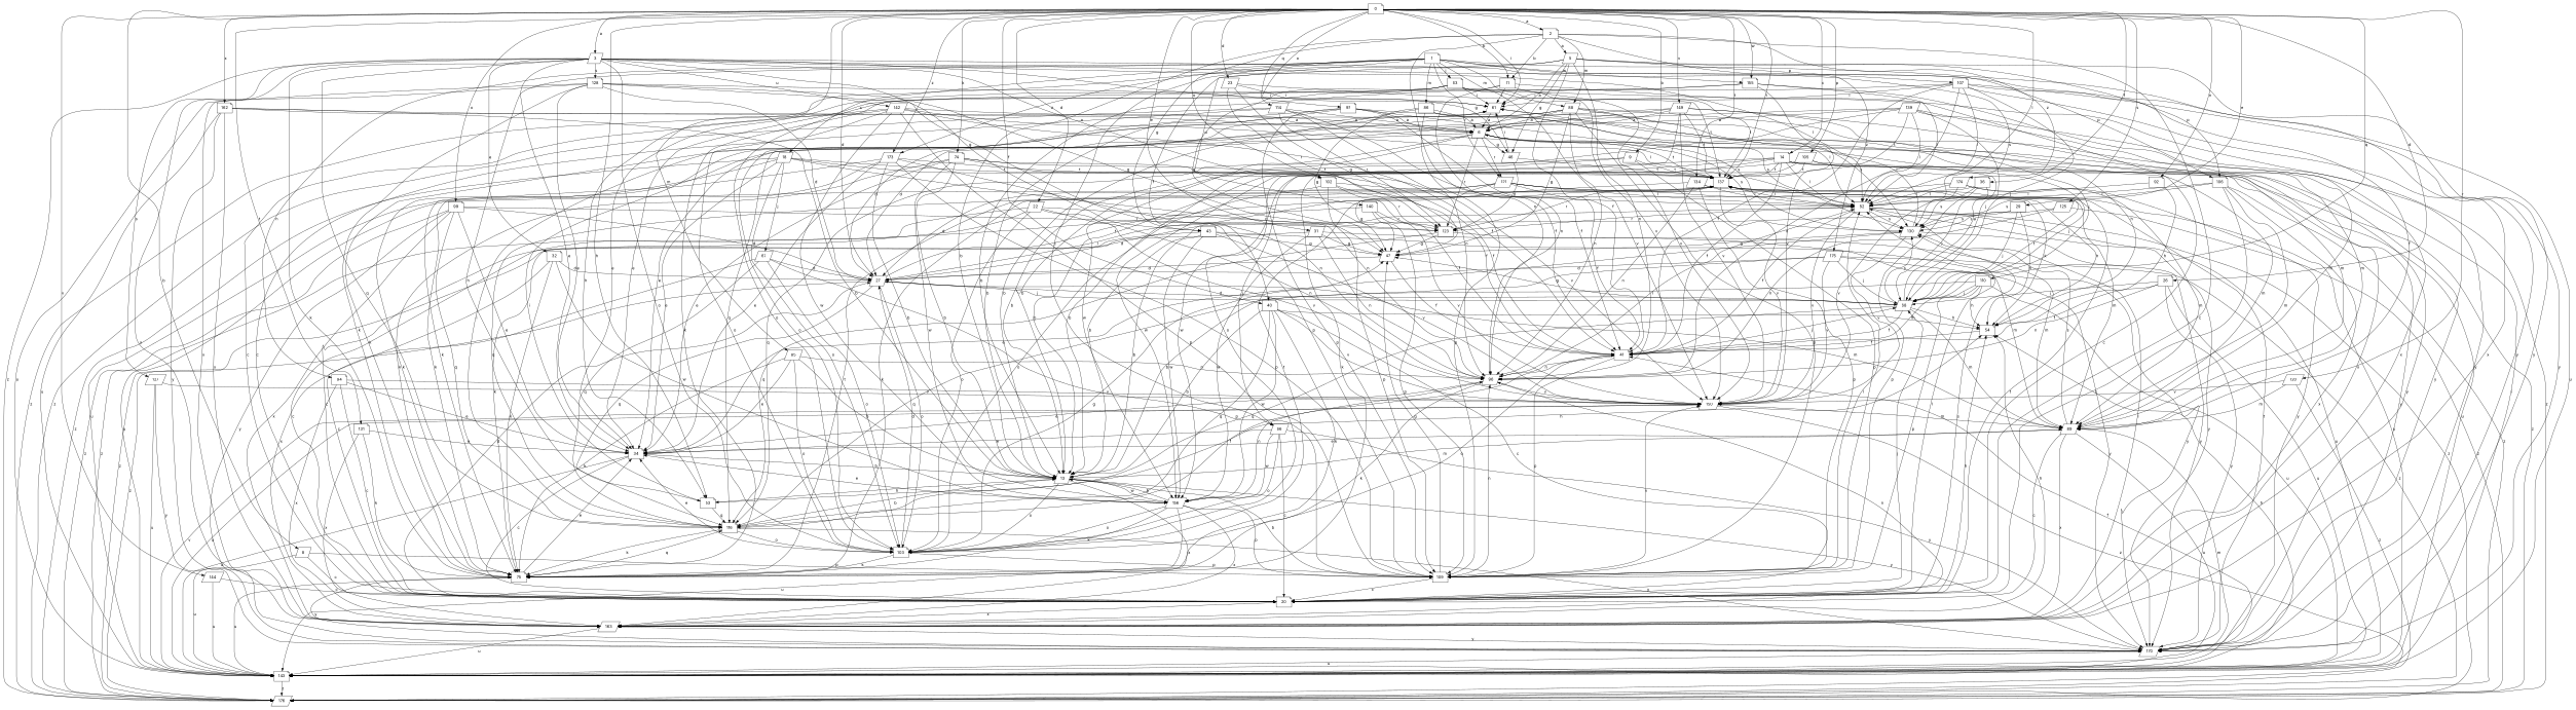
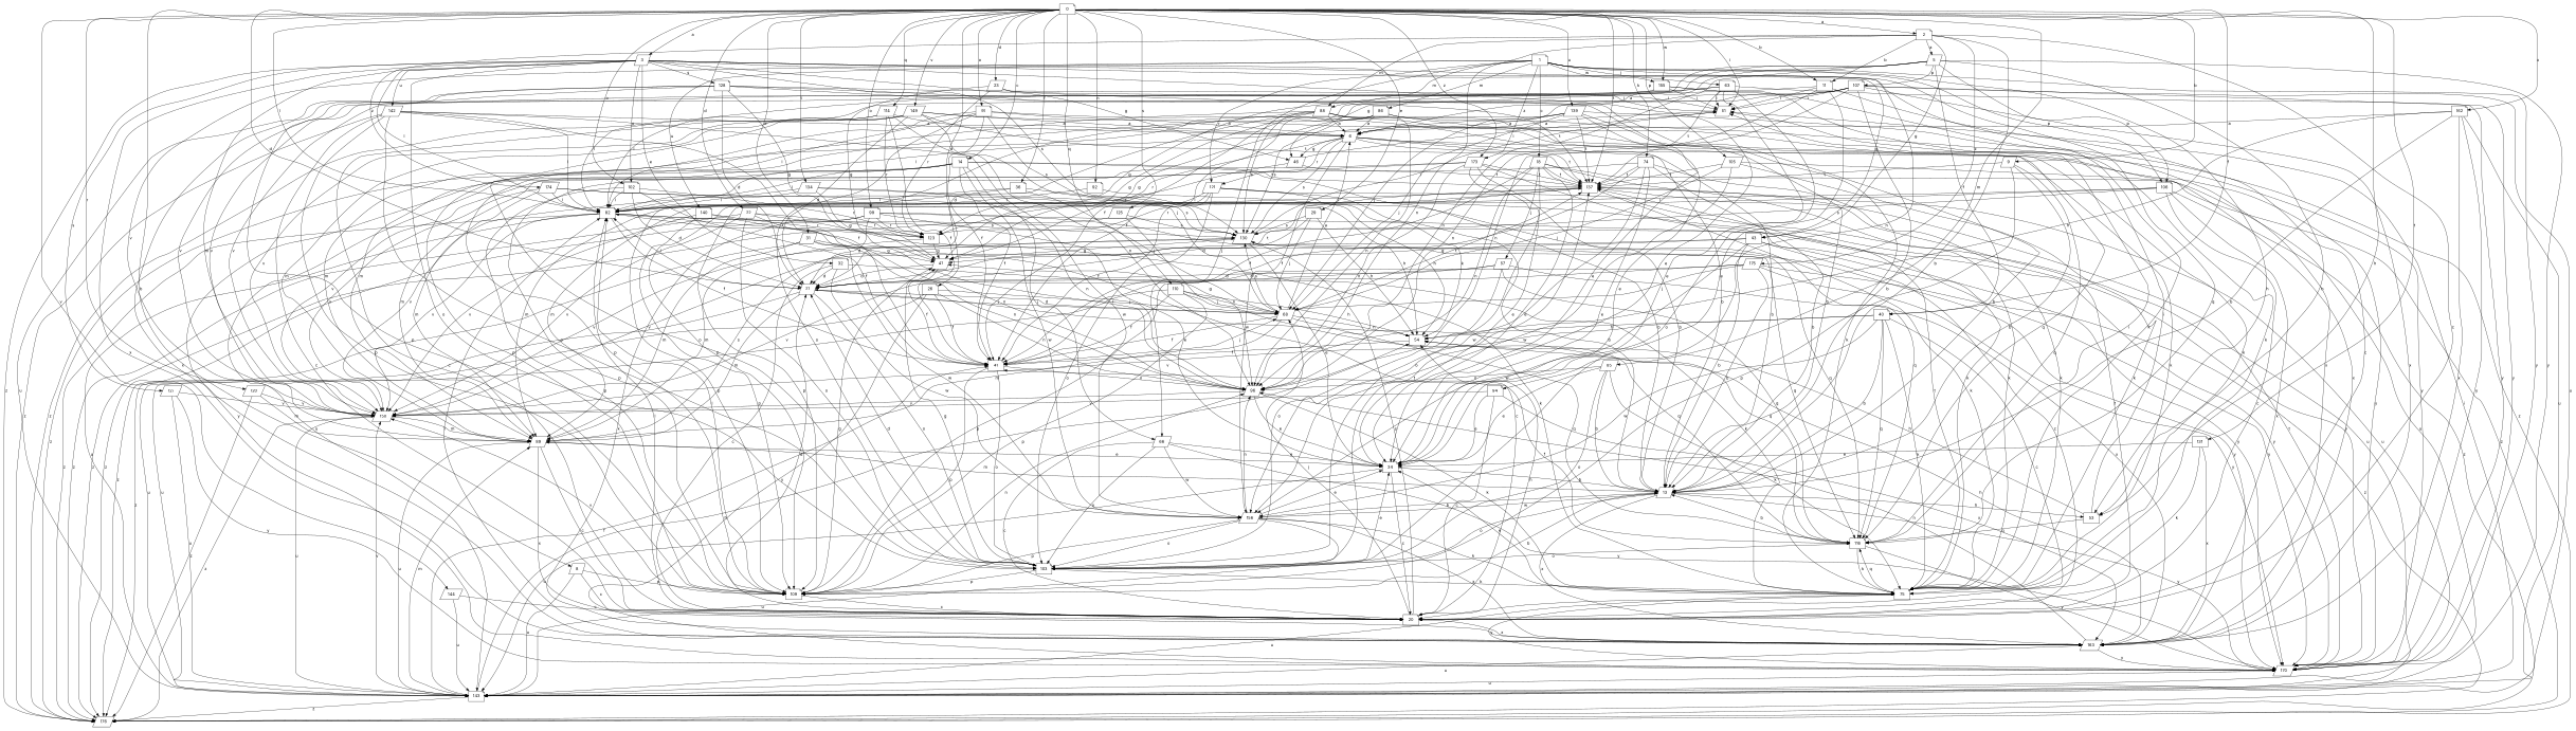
  strict digraph {
    fontname=Inter
    node [fontname=Inter shape=parallelogram]
    edge [fontname=Inter]
    0 [shape=note]
    2 [shape=note]
    3
    8
    9
    11 [shape=note]
    14 [shape=note]
    22
    23
    26 [shape=note]
    27
    29 [shape=note]
    31
    36 [shape=note]
    40 [shape=note]
    53 [shape=note]
    61
    74 [shape=note]
    82 [shape=note]
    85
    92 [shape=note]
    97 [shape=note]
    99 [shape=note]
    102 [shape=note]
    105
    110 [shape=note]
    114
    120
    125
    131 [shape=note]
    134
    137 [shape=note]
    139
    144
    149
    155 [shape=note]
    162 [shape=note]
    173
    88
    5
    13
    20 [shape=note]
    43 [shape=note]
    96
    174
    175
    32 [shape=note]
    34 [shape=note]
    46
    75 [shape=note]
    89
    103 [shape=note]
    116 [shape=note]
    127
    128 [shape=note]
    130
    142
    163
    176
    109 [shape=note]
    143 [shape=note]
    150
    66
    170
    41 [shape=note]
    156
    123 [shape=note]
    47
    68
    54 [shape=note]
    6
    1 [shape=note]
    18
    63 [shape=note]
    86 [shape=note]
    94 [shape=note]
    106 [shape=note]
    121
    140 [shape=note]
    67
    107 [shape=note]
    0 -> 2 [label=a]
    0 -> 3 [label=a]
    0 -> 8 [label=b]
    0 -> 9 [label=b]
    0 -> 11 [label=b]
    0 -> 14 [label=c]
    0 -> 22 [label=d]
    0 -> 23 [label=d]
    0 -> 26 [label=d]
    0 -> 27 [label=d]
    0 -> 29 [label=e]
    0 -> 31 [label=e]
    0 -> 36 [label=f]
    0 -> 40 [label=f]
    0 -> 53 [label=h]
    0 -> 61 [label=i]
    0 -> 74 [label=k]
    0 -> 82 [label=l]
    0 -> 85 [label=m]
    0 -> 92 [label=n]
    0 -> 97 [label=o]
    0 -> 99 [label=o]
    0 -> 102 [label=o]
    0 -> 105 [label=p]
    0 -> 110 [label=q]
    0 -> 114 [label=q]
    0 -> 120 [label=r]
    0 -> 125 [label=s]
    0 -> 131 [label=t]
    0 -> 134 [label=t]
    0 -> 137 [label=t]
+   0 -> 139 [label=u]
    0 -> 144 [label=v]
    0 -> 149 [label=v]
    0 -> 155 [label=w]
    0 -> 162 [label=x]
    0 -> 173 [label=z]
    2 -> 11 [label=b]
    2 -> 88 [label=m]
    2 -> 5 [label=a]
    2 -> 13 [label=b]
    2 -> 20 [label=c]
    2 -> 43 [label=g]
    2 -> 96 [label=n]
    2 -> 174 [label=z]
    2 -> 175 [label=z]
    3 -> 82 [label=l]
    3 -> 102 [label=o]
    3 -> 43 [label=g]
    3 -> 32 [label=e]
    3 -> 34 [label=e]
    3 -> 46 [label=g]
    3 -> 75 [label=k]
-   3 -> 89 [label=f]
+   3 -> 89 [label=m]
    3 -> 103 [label=o]
    3 -> 116 [label=q]
    3 -> 127 [label=s]
    3 -> 128 [label=s]
    3 -> 130 [label=s]
    3 -> 142 [label=u]
    3 -> 163 [label=x]
    3 -> 176 [label=z]
    8 -> 20 [label=c]
    8 -> 109 [label=p]
    8 -> 143 [label=u]
    9 -> 137 [label=t]
    9 -> 13 [label=b]
    9 -> 116 [label=q]
    9 -> 109 [label=p]
    11 -> 61 [label=i]
    11 -> 20 [label=c]
    11 -> 96 [label=n]
    11 -> 34 [label=e]
    11 -> 150 [label=v]
    14 -> 82 [label=l]
    14 -> 137 [label=t]
    14 -> 13 [label=b]
    14 -> 89 [label=m]
    14 -> 176 [label=z]
    14 -> 66 [label=j]
    14 -> 170 [label=y]
    14 -> 41 [label=f]
    14 -> 156 [label=w]
    22 -> 96 [label=n]
    22 -> 75 [label=k]
    22 -> 103 [label=o]
    22 -> 176 [label=z]
    22 -> 150 [label=v]
    22 -> 123 [label=r]
    23 -> 61 [label=i]
    23 -> 137 [label=t]
    23 -> 123 [label=r]
    23 -> 47 [label=g]
    26 -> 96 [label=n]
    26 -> 143 [label=u]
    26 -> 170 [label=y]
    26 -> 41 [label=f]
    26 -> 68 [label=j]
    27 -> 82 [label=l]
    27 -> 137 [label=t]
    27 -> 89 [label=m]
    27 -> 103 [label=o]
    27 -> 116 [label=q]
    27 -> 176 [label=z]
    27 -> 68 [label=j]
    29 -> 27 [label=d]
    29 -> 130 [label=s]
    29 -> 68 [label=j]
    29 -> 54 [label=h]
    31 -> 96 [label=n]
    31 -> 89 [label=m]
    31 -> 176 [label=z]
    31 -> 156 [label=w]
    31 -> 47 [label=g]
    36 -> 82 [label=l]
    36 -> 130 [label=s]
    36 -> 109 [label=p]
    36 -> 68 [label=j]
    40 -> 13 [label=b]
    40 -> 20 [label=c]
    40 -> 75 [label=k]
    40 -> 116 [label=q]
    40 -> 150 [label=v]
    40 -> 156 [label=w]
    40 -> 54 [label=h]
    53 -> 61 [label=i]
    53 -> 116 [label=q]
    53 -> 54 [label=h]
    61 -> 6 [label=a]
    74 -> 137 [label=t]
    74 -> 13 [label=b]
    74 -> 34 [label=e]
    74 -> 75 [label=k]
    74 -> 150 [label=v]
    74 -> 41 [label=f]
    74 -> 156 [label=w]
    82 -> 130 [label=s]
    82 -> 176 [label=z]
    82 -> 143 [label=u]
    82 -> 150 [label=v]
    82 -> 170 [label=y]
    82 -> 41 [label=f]
    82 -> 123 [label=r]
    85 -> 13 [label=b]
    85 -> 96 [label=n]
    85 -> 34 [label=e]
    85 -> 75 [label=k]
    85 -> 103 [label=o]
    92 -> 82 [label=l]
    92 -> 54 [label=h]
    97 -> 82 [label=l]
    97 -> 13 [label=b]
    97 -> 103 [label=o]
    97 -> 130 [label=s]
    97 -> 109 [label=p]
    97 -> 41 [label=f]
    97 -> 6 [label=a]
    99 -> 27 [label=d]
    99 -> 34 [label=e]
    99 -> 116 [label=q]
    99 -> 163 [label=x]
    99 -> 176 [label=z]
    99 -> 170 [label=y]
    99 -> 123 [label=r]
    102 -> 27 [label=d]
    102 -> 82 [label=l]
    102 -> 109 [label=p]
    102 -> 41 [label=f]
    102 -> 123 [label=r]
    105 -> 137 [label=t]
    105 -> 75 [label=k]
    105 -> 143 [label=u]
    105 -> 156 [label=w]
    105 -> 68 [label=j]
    110 -> 116 [label=q]
    110 -> 109 [label=p]
    110 -> 143 [label=u]
    110 -> 41 [label=f]
    110 -> 68 [label=j]
    110 -> 54 [label=h]
    114 -> 20 [label=c]
    114 -> 96 [label=n]
    114 -> 176 [label=z]
    114 -> 41 [label=f]
    114 -> 123 [label=r]
    114 -> 6 [label=a]
    120 -> 89 [label=m]
    120 -> 176 [label=z]
    120 -> 150 [label=v]
    125 -> 96 [label=n]
    125 -> 130 [label=s]
    125 -> 176 [label=z]
    131 -> 34 [label=e]
    131 -> 75 [label=k]
    131 -> 163 [label=x]
    134 -> 82 [label=l]
    134 -> 96 [label=n]
    134 -> 150 [label=v]
    134 -> 47 [label=g]
    134 -> 54 [label=h]
    137 -> 82 [label=l]
    137 -> 116 [label=q]
    137 -> 109 [label=p]
    137 -> 143 [label=u]
    137 -> 123 [label=r]
    139 -> 82 [label=l]
    139 -> 137 [label=t]
    139 -> 13 [label=b]
    139 -> 34 [label=e]
    139 -> 89 [label=m]
    139 -> 176 [label=z]
    139 -> 68 [label=j]
    139 -> 6 [label=a]
    144 -> 20 [label=c]
    144 -> 143 [label=u]
    149 -> 27 [label=d]
    149 -> 137 [label=t]
    149 -> 89 [label=m]
    149 -> 103 [label=o]
    149 -> 116 [label=q]
    149 -> 150 [label=v]
    149 -> 68 [label=j]
    149 -> 6 [label=a]
    155 -> 61 [label=i]
    155 -> 82 [label=l]
    155 -> 75 [label=k]
    155 -> 163 [label=x]
    155 -> 150 [label=v]
    162 -> 13 [label=b]
    162 -> 163 [label=x]
    162 -> 143 [label=u]
    162 -> 170 [label=y]
    162 -> 54 [label=h]
    162 -> 6 [label=a]
    173 -> 137 [label=t]
    173 -> 13 [label=b]
    173 -> 96 [label=n]
    173 -> 34 [label=e]
    173 -> 75 [label=k]
    173 -> 109 [label=p]
    173 -> 143 [label=u]
    88 -> 27 [label=d]
    88 -> 96 [label=n]
    88 -> 75 [label=k]
    88 -> 89 [label=m]
    88 -> 130 [label=s]
    88 -> 163 [label=x]
    88 -> 109 [label=p]
    88 -> 47 [label=g]
    88 -> 6 [label=a]
    5 -> 40 [label=f]
    5 -> 53 [label=h]
    5 -> 96 [label=n]
    5 -> 46 [label=g]
    5 -> 170 [label=y]
    5 -> 41 [label=f]
    5 -> 6 [label=a]
    5 -> 106 [label=p]
    5 -> 107 [label=p]
    13 -> 53 [label=h]
    13 -> 89 [label=m]
    13 -> 103 [label=o]
    13 -> 163 [label=x]
    13 -> 170 [label=y]
    13 -> 156 [label=w]
    20 -> 27 [label=d]
    20 -> 82 [label=l]
    20 -> 137 [label=t]
    20 -> 130 [label=s]
    20 -> 163 [label=x]
    20 -> 68 [label=j]
    20 -> 54 [label=h]
    43 -> 13 [label=b]
    43 -> 20 [label=c]
    43 -> 150 [label=v]
    43 -> 170 [label=y]
    43 -> 156 [label=w]
    43 -> 47 [label=g]
    96 -> 82 [label=l]
    96 -> 34 [label=e]
    96 -> 75 [label=k]
    96 -> 150 [label=v]
    174 -> 82 [label=l]
    174 -> 75 [label=k]
    174 -> 89 [label=m]
    174 -> 150 [label=v]
    174 -> 170 [label=y]
    175 -> 27 [label=d]
    175 -> 13 [label=b]
    175 -> 176 [label=z]
    175 -> 150 [label=v]
    175 -> 170 [label=y]
    175 -> 68 [label=j]
    32 -> 27 [label=d]
    32 -> 20 [label=c]
    32 -> 75 [label=k]
    32 -> 156 [label=w]
    34 -> 13 [label=b]
    34 -> 20 [label=c]
    34 -> 143 [label=u]
    46 -> 61 [label=i]
    46 -> 137 [label=t]
    46 -> 123 [label=r]
    75 -> 137 [label=t]
    75 -> 34 [label=e]
    75 -> 116 [label=q]
    75 -> 143 [label=u]
    75 -> 170 [label=y]
    89 -> 20 [label=c]
    89 -> 34 [label=e]
    89 -> 130 [label=s]
    89 -> 163 [label=x]
    89 -> 143 [label=u]
    103 -> 27 [label=d]
    103 -> 137 [label=t]
    103 -> 34 [label=e]
    103 -> 75 [label=k]
    103 -> 109 [label=p]
    103 -> 47 [label=g]
    116 -> 61 [label=i]
    116 -> 13 [label=b]
    116 -> 75 [label=k]
    116 -> 103 [label=o]
    116 -> 170 [label=y]
    116 -> 41 [label=f]
    127 -> 143 [label=u]
    127 -> 150 [label=v]
    127 -> 170 [label=y]
    128 -> 27 [label=d]
    128 -> 61 [label=i]
    128 -> 34 [label=e]
    128 -> 75 [label=k]
    128 -> 163 [label=x]
    128 -> 109 [label=p]
    128 -> 143 [label=u]
    128 -> 47 [label=g]
    130 -> 61 [label=i]
    130 -> 34 [label=e]
    130 -> 150 [label=v]
    130 -> 170 [label=y]
    130 -> 47 [label=g]
    142 -> 82 [label=l]
    142 -> 20 [label=c]
    142 -> 103 [label=o]
    142 -> 176 [label=z]
    142 -> 109 [label=p]
    142 -> 41 [label=f]
    142 -> 156 [label=w]
    142 -> 6 [label=a]
    163 -> 82 [label=l]
    163 -> 96 [label=n]
    163 -> 143 [label=u]
    163 -> 170 [label=y]
    163 -> 54 [label=h]
    109 -> 82 [label=l]
    109 -> 13 [label=b]
    109 -> 20 [label=c]
    109 -> 96 [label=n]
    109 -> 150 [label=v]
    109 -> 47 [label=g]
    143 -> 61 [label=i]
    143 -> 89 [label=m]
    143 -> 176 [label=z]
    143 -> 150 [label=v]
    143 -> 41 [label=f]
    143 -> 54 [label=h]
    150 -> 89 [label=m]
    150 -> 176 [label=z]
    150 -> 143 [label=u]
    66 -> 20 [label=c]
    66 -> 34 [label=e]
    66 -> 103 [label=o]
    66 -> 170 [label=y]
    66 -> 156 [label=w]
    170 -> 137 [label=t]
    170 -> 143 [label=u]
    41 -> 96 [label=n]
    41 -> 103 [label=o]
    41 -> 109 [label=p]
    41 -> 68 [label=j]
    156 -> 13 [label=b]
    156 -> 96 [label=n]
    156 -> 34 [label=e]
    156 -> 75 [label=k]
    156 -> 103 [label=o]
    156 -> 163 [label=x]
    156 -> 109 [label=p]
    156 -> 143 [label=u]
    123 -> 89 [label=m]
    123 -> 116 [label=q]
    123 -> 47 [label=g]
    47 -> 27 [label=d]
    47 -> 41 [label=f]
    68 -> 27 [label=d]
    68 -> 137 [label=t]
    68 -> 89 [label=m]
    68 -> 116 [label=q]
    68 -> 130 [label=s]
    68 -> 41 [label=f]
    68 -> 47 [label=g]
    68 -> 54 [label=h]
    68 -> 6 [label=a]
    54 -> 41 [label=f]
    6 -> 137 [label=t]
    6 -> 13 [label=b]
    6 -> 46 [label=g]
    6 -> 75 [label=k]
    6 -> 130 [label=s]
    6 -> 170 [label=y]
    6 -> 156 [label=w]
    6 -> 123 [label=r]
    6 -> 121 [label=r]
    1 -> 53 [label=h]
    1 -> 155 [label=w]
    1 -> 173 [label=z]
    1 -> 88 [label=m]
    1 -> 150 [label=v]
    1 -> 66 [label=j]
    1 -> 170 [label=y]
    1 -> 18 [label=c]
    1 -> 63 [label=j]
    1 -> 86 [label=m]
    1 -> 94 [label=n]
    1 -> 106 [label=p]
    1 -> 121 [label=r]
    1 -> 140 [label=u]
    18 -> 137 [label=t]
    18 -> 96 [label=n]
    18 -> 34 [label=e]
    18 -> 75 [label=k]
    18 -> 103 [label=o]
    18 -> 176 [label=z]
    18 -> 41 [label=f]
    18 -> 67 [label=j]
    63 -> 61 [label=i]
    63 -> 137 [label=t]
    63 -> 34 [label=e]
    63 -> 103 [label=o]
    63 -> 150 [label=v]
    63 -> 170 [label=y]
    63 -> 47 [label=g]
    86 -> 13 [label=b]
    86 -> 130 [label=s]
    86 -> 109 [label=p]
    86 -> 170 [label=y]
    86 -> 47 [label=g]
    86 -> 6 [label=a]
    94 -> 20 [label=c]
    94 -> 34 [label=e]
    94 -> 163 [label=x]
    94 -> 150 [label=v]
    106 -> 82 [label=l]
    106 -> 20 [label=c]
    106 -> 89 [label=m]
    106 -> 130 [label=s]
    106 -> 163 [label=x]
    106 -> 176 [label=z]
    121 -> 82 [label=l]
    121 -> 13 [label=b]
    121 -> 89 [label=m]
    121 -> 103 [label=o]
    121 -> 143 [label=u]
    121 -> 41 [label=f]
    121 -> 54 [label=k]
    140 -> 20 [label=c]
    140 -> 109 [label=p]
    140 -> 150 [label=v]
    140 -> 123 [label=r]
    67 -> 27 [label=d]
    67 -> 103 [label=o]
    67 -> 116 [label=q]
    67 -> 163 [label=x]
    67 -> 109 [label=p]
    107 -> 61 [label=i]
    107 -> 82 [label=l]
    107 -> 13 [label=b]
    107 -> 96 [label=n]
    107 -> 163 [label=x]
    107 -> 143 [label=u]
    107 -> 170 [label=y]
    107 -> 41 [label=f]
    107 -> 68 [label=j]
  }
